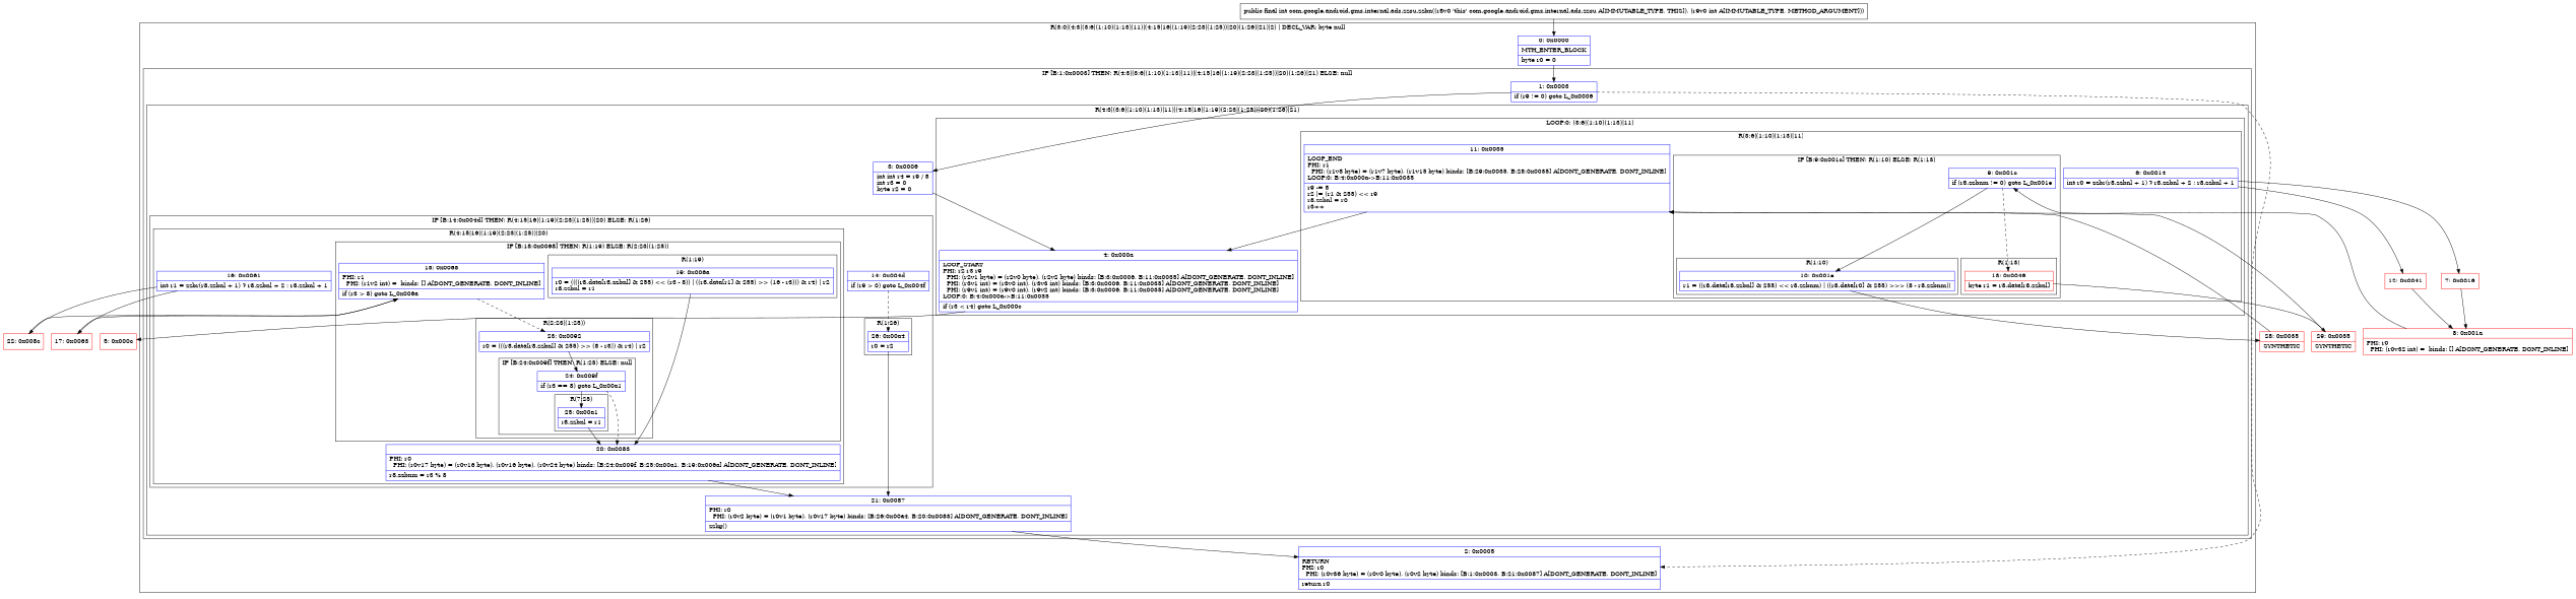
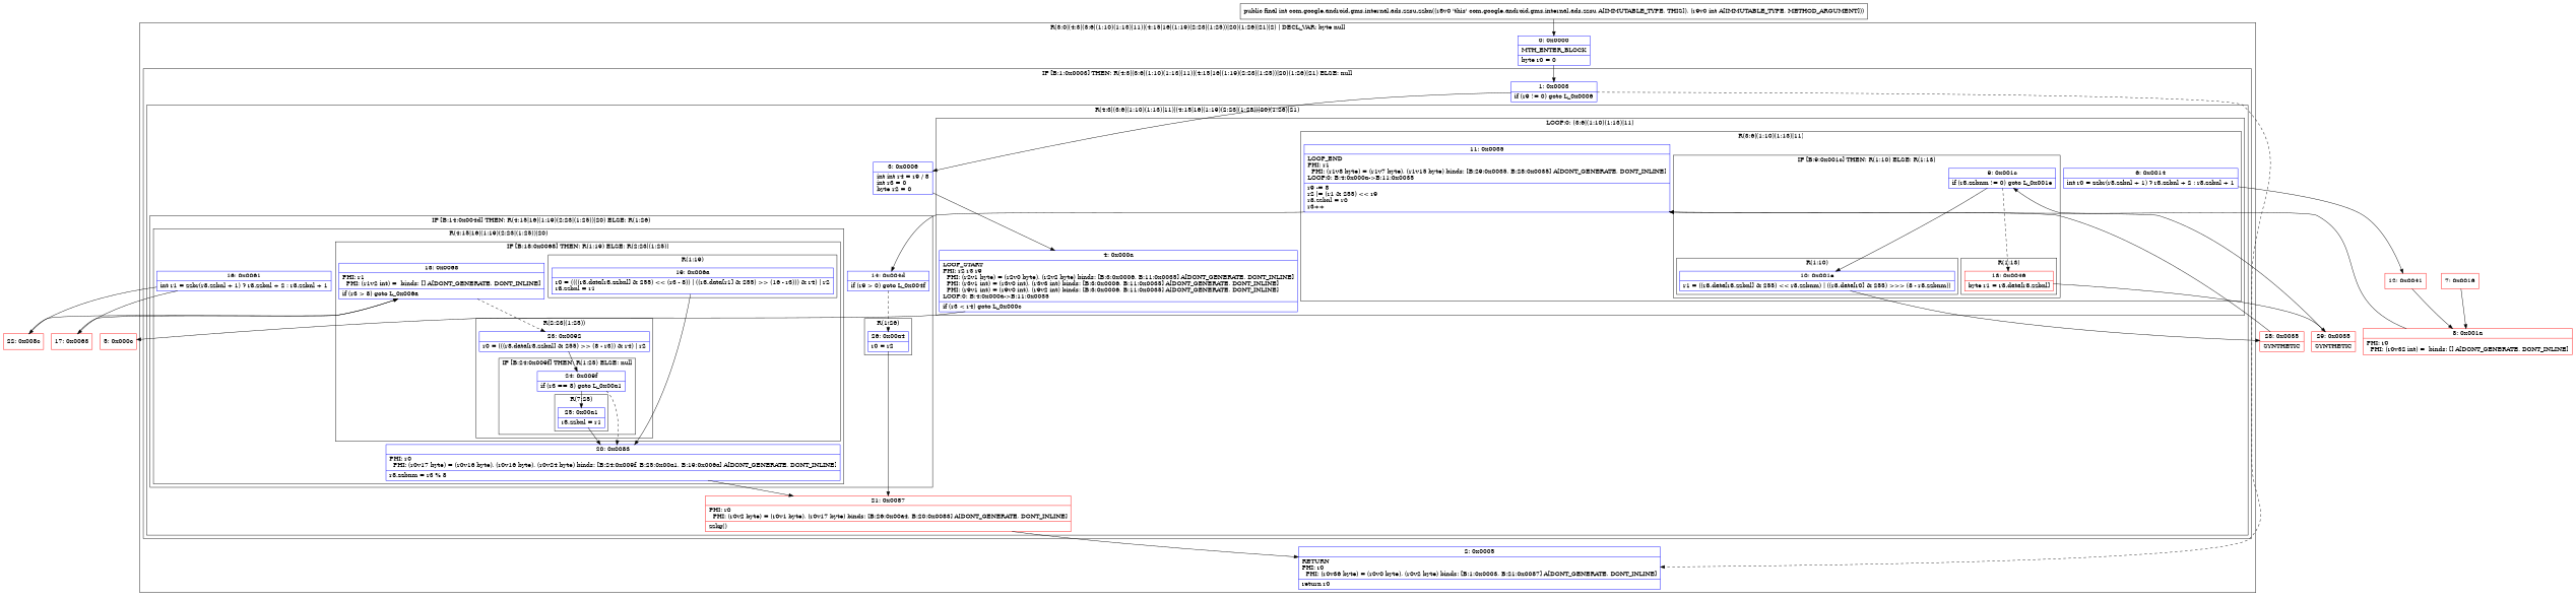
  digraph {
    node [color=blue shape=record]
    n1 [label="{10\:\ 0x001e|r1 = ((r8.data[r8.zzbnl] & 255) \<\< r8.zzbnm) \| ((r8.data[r0] & 255) \>\>\> (8 \- r8.zzbnm))\l}"]
    n2 [color=red label="{13\:\ 0x0046|byte r1 = r8.data[r8.zzbnl]\l}"]
    n3 [label="{9\:\ 0x001c|if (r8.zzbnm != 0) goto L_0x001e\l}"]
    n4 [label="{6\:\ 0x0014|int r0 = zzbr(r8.zzbnl + 1) ? r8.zzbnl + 2 : r8.zzbnl + 1\l}"]
    n5 [label="{11\:\ 0x0035|LOOP_END\lPHI: r1 \l  PHI: (r1v8 byte) = (r1v7 byte), (r1v15 byte) binds: [B:29:0x0035, B:28:0x0035] A[DONT_GENERATE, DONT_INLINE]\lLOOP:0: B:4:0x000a\-\>B:11:0x0035\l|r9 \-= 8\lr2 \|= (r1 & 255) \<\< r9\lr8.zzbnl = r0\lr3++\l}"]
    n6 [label="{4\:\ 0x000a|LOOP_START\lPHI: r2 r3 r9 \l  PHI: (r2v1 byte) = (r2v0 byte), (r2v2 byte) binds: [B:3:0x0006, B:11:0x0035] A[DONT_GENERATE, DONT_INLINE]\l  PHI: (r3v1 int) = (r3v0 int), (r3v3 int) binds: [B:3:0x0006, B:11:0x0035] A[DONT_GENERATE, DONT_INLINE]\l  PHI: (r9v1 int) = (r9v0 int), (r9v2 int) binds: [B:3:0x0006, B:11:0x0035] A[DONT_GENERATE, DONT_INLINE]\lLOOP:0: B:4:0x000a\-\>B:11:0x0035\l|if (r3 \< r4) goto L_0x000c\l}"]
    n7 [label="{19\:\ 0x006a|r0 = ((((r8.data[r8.zzbnl] & 255) \<\< (r3 \- 8)) \| ((r8.data[r1] & 255) \>\> (16 \- r3))) & r4) \| r2\lr8.zzbnl = r1\l}"]
    n8 [label="{25\:\ 0x00a1|r8.zzbnl = r1\l}"]
    n9 [label="{24\:\ 0x009f|if (r3 == 8) goto L_0x00a1\l}"]
    n10 [label="{23\:\ 0x0092|r0 = (((r8.data[r8.zzbnl] & 255) \>\> (8 \- r3)) & r4) \| r2\l}"]
    n11 [label="{18\:\ 0x0068|PHI: r1 \l  PHI: (r1v2 int) =  binds: [] A[DONT_GENERATE, DONT_INLINE]\l|if (r3 \> 8) goto L_0x006a\l}"]
    n12 [label="{16\:\ 0x0061|int r1 = zzbr(r8.zzbnl + 1) ? r8.zzbnl + 2 : r8.zzbnl + 1\l}"]
    n13 [label="{20\:\ 0x0083|PHI: r0 \l  PHI: (r0v17 byte) = (r0v16 byte), (r0v16 byte), (r0v24 byte) binds: [B:24:0x009f, B:25:0x00a1, B:19:0x006a] A[DONT_GENERATE, DONT_INLINE]\l|r8.zzbnm = r3 % 8\l}"]
    n14 [label="{26\:\ 0x00a4|r0 = r2\l}"]
    n15 [label="{14\:\ 0x004d|if (r9 \> 0) goto L_0x004f\l}"]
    n16 [label="{3\:\ 0x0006|int int r4 = r9 \/ 8\lint r3 = 0\lbyte r2 = 0\l}"]
-   n17 [label="{21\:\ 0x0087|PHI: r0 \l  PHI: (r0v2 byte) = (r0v1 byte), (r0v17 byte) binds: [B:26:0x00a4, B:20:0x0083] A[DONT_GENERATE, DONT_INLINE]\l|zzkg()\l}"]
+   n17 [color=red label="{21\:\ 0x0087|PHI: r0 \l  PHI: (r0v2 byte) = (r0v1 byte), (r0v17 byte) binds: [B:26:0x00a4, B:20:0x0083] A[DONT_GENERATE, DONT_INLINE]\l|zzkg()\l}"]
    n18 [label="{1\:\ 0x0003|if (r9 != 0) goto L_0x0006\l}"]
    n19 [label="{0\:\ 0x0000|MTH_ENTER_BLOCK\l|byte r0 = 0\l}"]
    n20 [label="{2\:\ 0x0005|RETURN\lPHI: r0 \l  PHI: (r0v36 byte) = (r0v0 byte), (r0v2 byte) binds: [B:1:0x0003, B:21:0x0087] A[DONT_GENERATE, DONT_INLINE]\l|return r0\l}"]
    n21 [color=red label="{28\:\ 0x0035|SYNTHETIC\l}"]
    n22 [color=red label="{29\:\ 0x0035|SYNTHETIC\l}"]
    n23 [color=red label="{7\:\ 0x0016}"]
    n24 [color=red label="{12\:\ 0x0041}"]
    n25 [color=red label="{5\:\ 0x000c}"]
    n26 [color=red label="{17\:\ 0x0063}"]
    n27 [color=red label="{22\:\ 0x008c}"]
    n28 [color=red label="{8\:\ 0x001a|PHI: r0 \l  PHI: (r0v32 int) =  binds: [] A[DONT_GENERATE, DONT_INLINE]\l}"]
    n29 [label="{public final int com.google.android.gms.internal.ads.zzsu.zzbn((r8v0 'this' com.google.android.gms.internal.ads.zzsu A[IMMUTABLE_TYPE, THIS]), (r9v0 int A[IMMUTABLE_TYPE, METHOD_ARGUMENT])) }" color=""]
    subgraph cluster_1 {
      label="R(3:0|(4:3|(3:6|(1:10)(1:13)|11)|(4:15|16|(1:19)(2:23|(1:25))|20)(1:26)|21)|2) | DECL_VAR: byte null\l"
      n19
      n20
      subgraph cluster_2 {
        label="IF [B:1:0x0003] THEN: R(4:3|(3:6|(1:10)(1:13)|11)|(4:15|16|(1:19)(2:23|(1:25))|20)(1:26)|21) ELSE: null"
        n18
        subgraph cluster_3 {
          label="R(4:3|(3:6|(1:10)(1:13)|11)|(4:15|16|(1:19)(2:23|(1:25))|20)(1:26)|21)"
          n16
          n17
          subgraph cluster_4 {
            label="LOOP:0: (3:6|(1:10)(1:13)|11)"
            n6
            subgraph cluster_5 {
              label="R(3:6|(1:10)(1:13)|11)"
              n4
              n5
              subgraph cluster_6 {
                label="IF [B:9:0x001c] THEN: R(1:10) ELSE: R(1:13)"
                n3
                subgraph cluster_7 {
                  label="R(1:10)"
                  n1
                }
                subgraph cluster_8 {
                  label="R(1:13)"
                  n2
                }
              }
            }
          }
          subgraph cluster_9 {
            label="IF [B:14:0x004d] THEN: R(4:15|16|(1:19)(2:23|(1:25))|20) ELSE: R(1:26)"
            n15
            subgraph cluster_10 {
              label="R(4:15|16|(1:19)(2:23|(1:25))|20)"
              n12
              n13
              subgraph cluster_11 {
                label="IF [B:18:0x0068] THEN: R(1:19) ELSE: R(2:23|(1:25))"
                n11
                subgraph cluster_12 {
                  label="R(1:19)"
                  n7
                }
                subgraph cluster_13 {
                  label="R(2:23|(1:25))"
                  n10
                  subgraph cluster_14 {
                    label="IF [B:24:0x009f] THEN: R(1:25) ELSE: null"
                    n9
                    subgraph cluster_15 {
                      label="R(7:25)"
                      n8
                    }
                  }
                }
              }
            }
            subgraph cluster_16 {
              label="R(1:26)"
              n14
            }
          }
        }
      }
    }
    n1 -> n21
    n2 -> n22
    n3 -> n1
    n3 -> n2 [style=dashed]
-   n4 -> n23
    n4 -> n24
-   n5 -> n6
+   n5 -> n15
    n6 -> n25
    n7 -> n13
    n8 -> n13
    n9 -> n8
    n9 -> n13 [style=dashed]
    n10 -> n9
    n11 -> n10 [style=dashed]
    n12 -> n26
    n12 -> n27
    n13 -> n17
    n14 -> n17
    n15 -> n14 [style=dashed]
    n16 -> n6
    n17 -> n20
    n18 -> n16
    n18 -> n20 [style=dashed]
    n19 -> n18
    n21 -> n5
    n22 -> n5
    n23 -> n28
    n24 -> n28
    n26 -> n11
    n27 -> n11
    n28 -> n3
    n29 -> n19
  }
